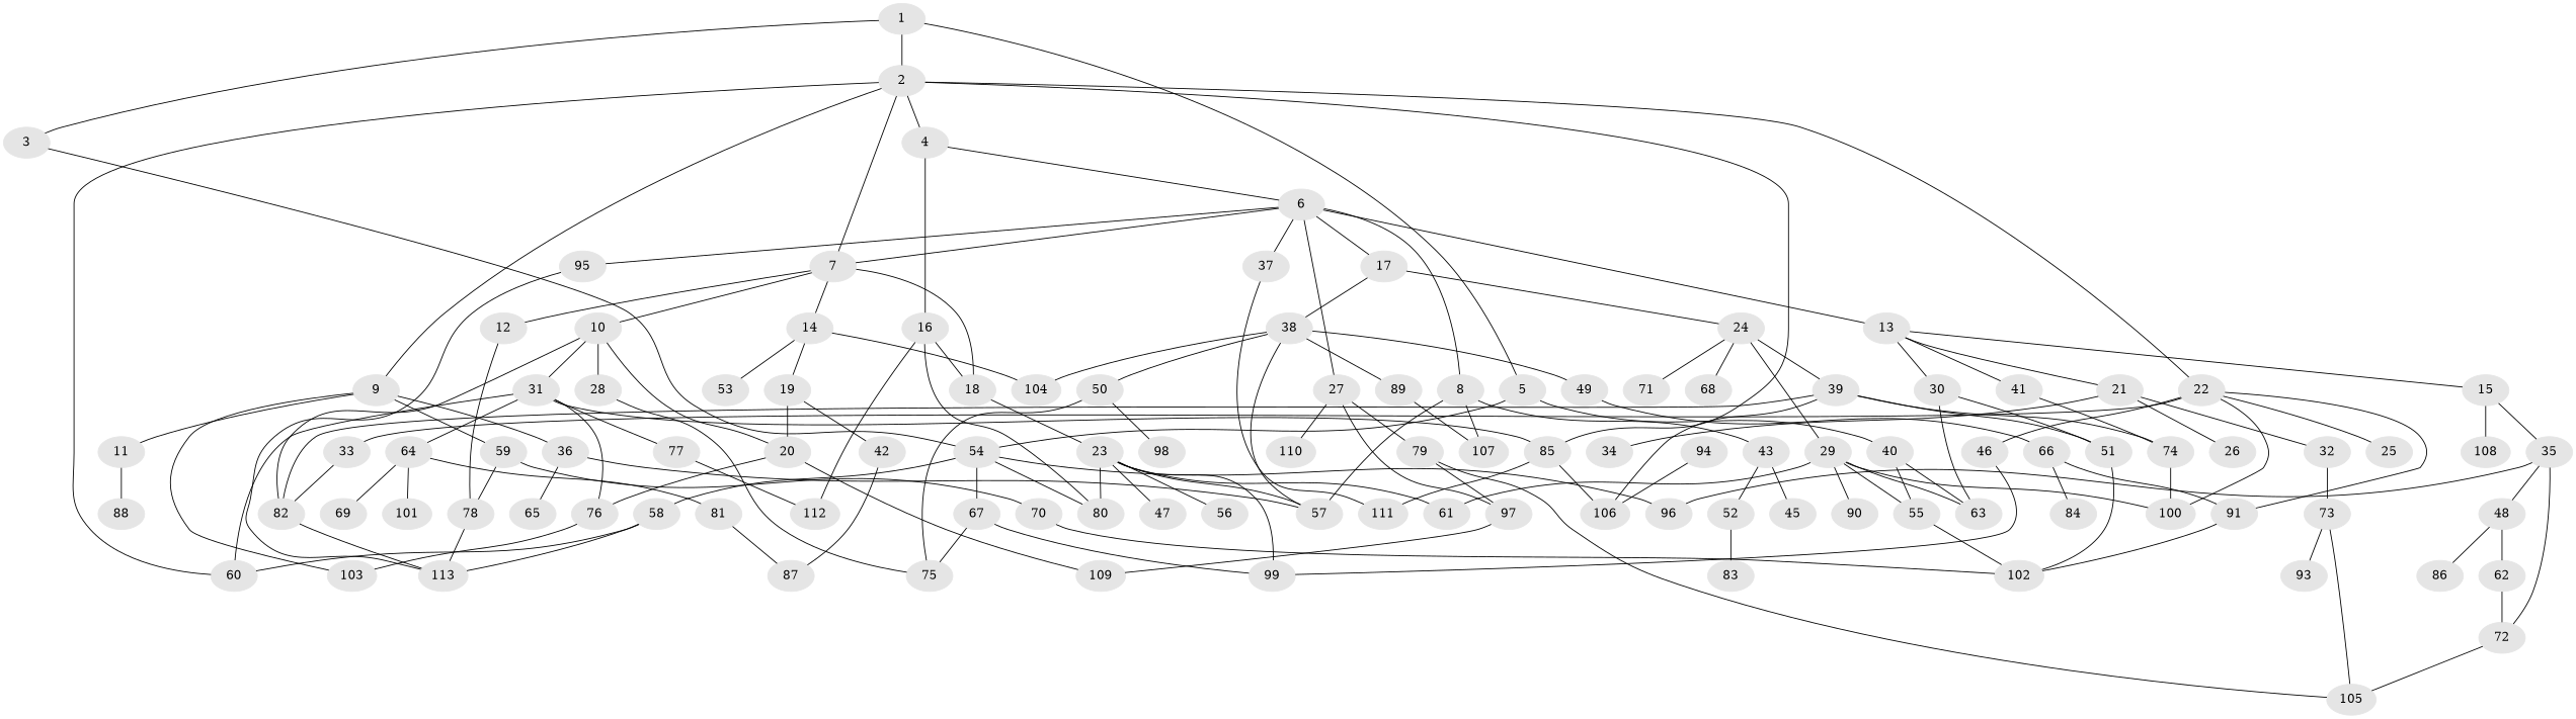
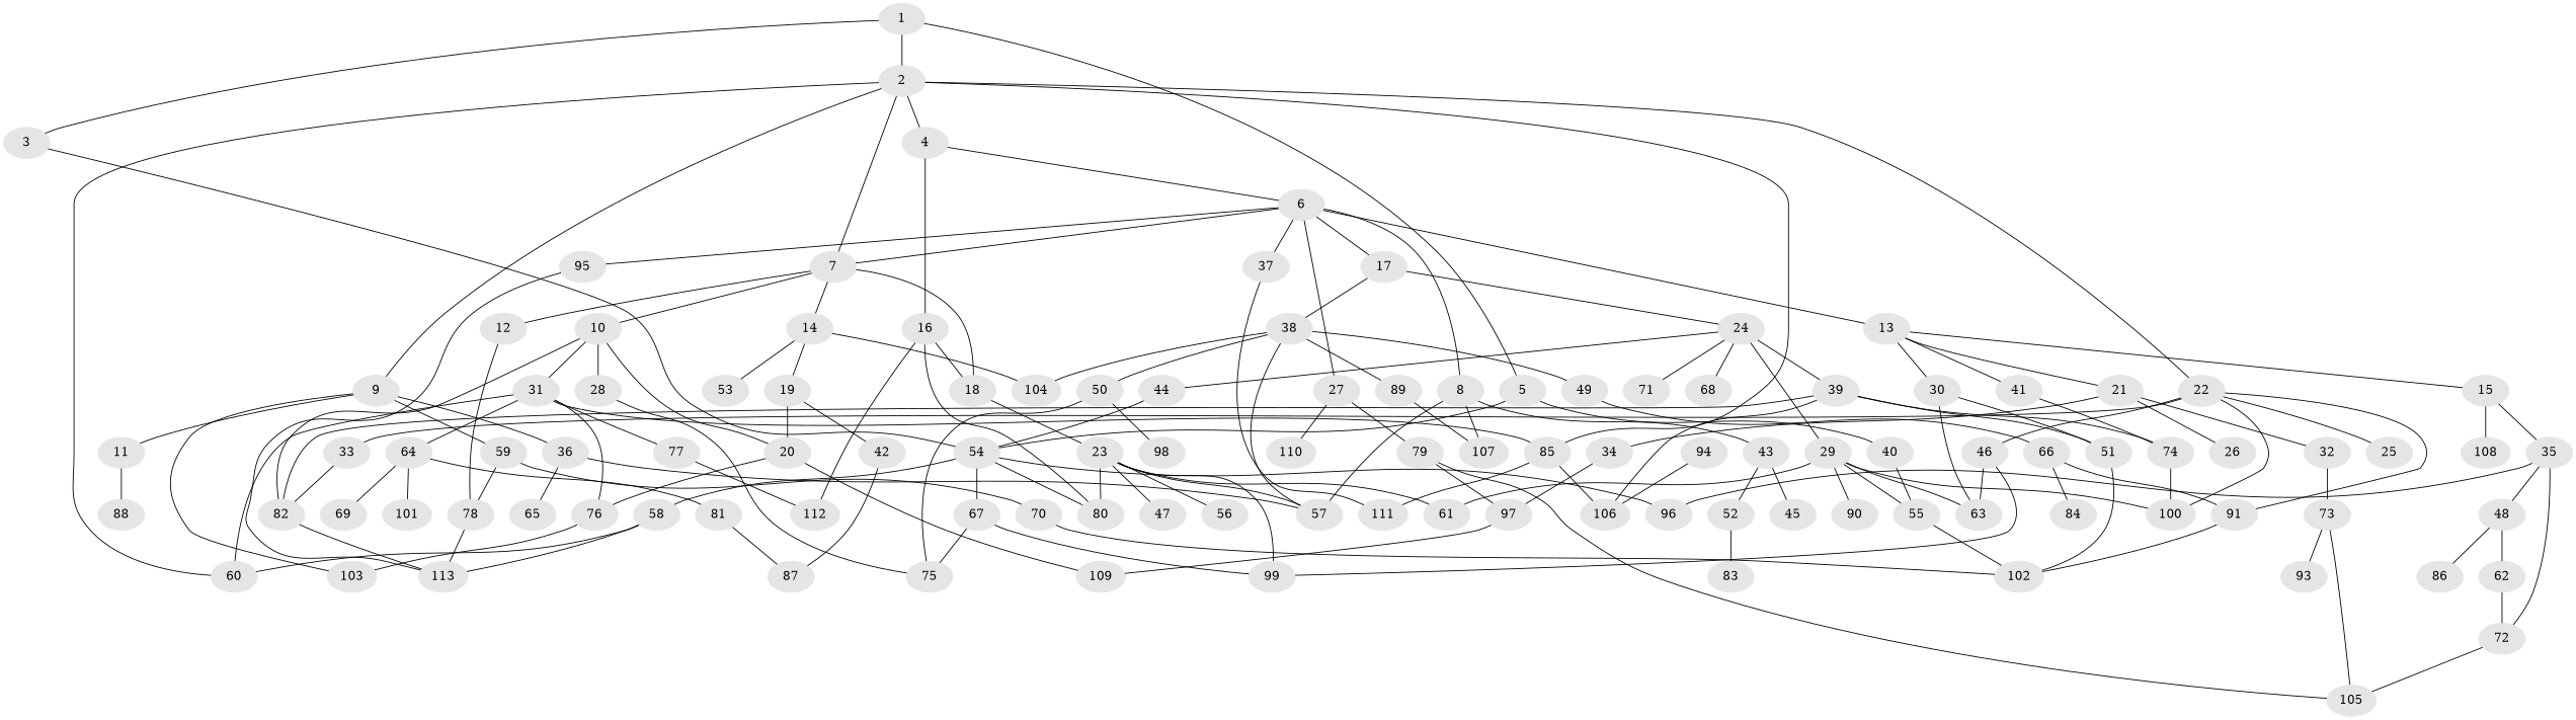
  graph {
    node [color=gray90 style=filled]
    1
    2
    3
    5
    4
    7
    9
    22
    60
    85
    54
    40
    6
    16
    10
    12
    14
    18
    11
    36
    59
    103
    25
    33
    46
    91
    100
    111
    106
    80
    96
    58
    67
    8
    13
    17
    27
    37
    95
    112
    55
    43
    57
    107
    15
    21
    30
    41
    24
    38
    79
    110
    113
    20
    28
    31
    82
    78
    19
    53
    104
    23
    45
    52
    88
    65
    70
    76
    109
    75
    64
    77
    35
    108
    26
    32
    34
    63
    51
    74
    42
    48
    72
    29
    39
+   44
    68
    71
    49
    50
    89
    47
    56
    61
    99
    87
    73
    97
    102
    90
    105
    69
    81
    101
    93
    62
    86
    66
    98
    83
    84
    94
    1 -- 2
    1 -- 3
    1 -- 5
    2 -- 4
    2 -- 7
    2 -- 9
    2 -- 22
    2 -- 60
    2 -- 85
    3 -- 54
    5 -- 54
    5 -- 40
    4 -- 6
    4 -- 16
    7 -- 10
    7 -- 12
    7 -- 14
    7 -- 18
    9 -- 11
    9 -- 36
    9 -- 59
    9 -- 103
    22 -- 25
    22 -- 33
    22 -- 46
    22 -- 91
    22 -- 100
    85 -- 111
    85 -- 106
    54 -- 80
    54 -- 96
    54 -- 58
    54 -- 67
    40 -- 55
    6 -- 7
    6 -- 8
    6 -- 13
    6 -- 17
    6 -- 27
    6 -- 37
    6 -- 95
    16 -- 18
    16 -- 80
    16 -- 112
    10 -- 20
    10 -- 28
    10 -- 31
    10 -- 82
    12 -- 78
    14 -- 19
    14 -- 53
    14 -- 104
    18 -- 23
    11 -- 88
    36 -- 57
    36 -- 65
    59 -- 78
    59 -- 70
    33 -- 82
-   40 -- 63
+   46 -- 63
    46 -- 99
    91 -- 102
    58 -- 60
    58 -- 113
    67 -- 75
    67 -- 99
    8 -- 43
    8 -- 57
    8 -- 107
    13 -- 15
    13 -- 21
    13 -- 30
    13 -- 41
    17 -- 24
    17 -- 38
    27 -- 79
    27 -- 110
    37 -- 111
    95 -- 113
    55 -- 102
    43 -- 45
    43 -- 52
    15 -- 35
    15 -- 108
    21 -- 26
    21 -- 32
    21 -- 34
    30 -- 63
    30 -- 51
    41 -- 74
    24 -- 29
    24 -- 39
+   24 -- 44
    24 -- 68
    24 -- 71
    38 -- 57
    38 -- 104
    38 -- 49
    38 -- 50
    38 -- 89
    79 -- 97
    79 -- 105
    20 -- 76
    20 -- 109
    28 -- 75
    31 -- 60
    31 -- 85
    31 -- 76
    31 -- 64
    31 -- 77
    82 -- 113
    78 -- 113
    19 -- 20
    19 -- 42
    23 -- 80
    23 -- 57
    23 -- 47
    23 -- 56
    23 -- 61
    23 -- 99
    52 -- 83
    70 -- 102
    76 -- 103
    64 -- 69
    64 -- 81
    64 -- 101
    77 -- 112
    35 -- 96
    35 -- 48
    35 -- 72
    32 -- 73
-   27 -- 97
+   34 -- 97
    51 -- 102
    74 -- 100
    42 -- 87
    48 -- 62
    48 -- 86
    72 -- 105
    29 -- 100
    29 -- 55
    29 -- 63
    29 -- 61
    29 -- 90
    39 -- 106
    39 -- 82
    39 -- 51
    39 -- 74
+   44 -- 54
    49 -- 66
    50 -- 75
    50 -- 98
    89 -- 107
    73 -- 105
    73 -- 93
    97 -- 109
    81 -- 87
    62 -- 72
    66 -- 91
    66 -- 84
    94 -- 106
  }
